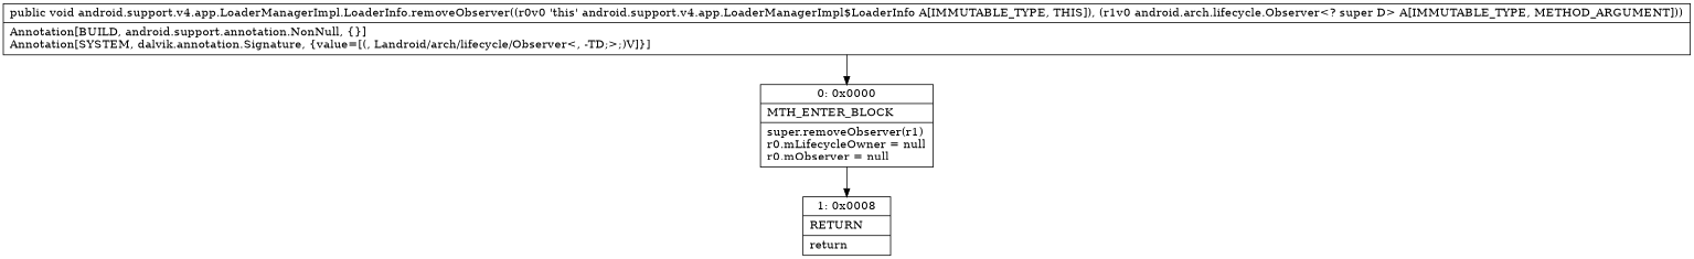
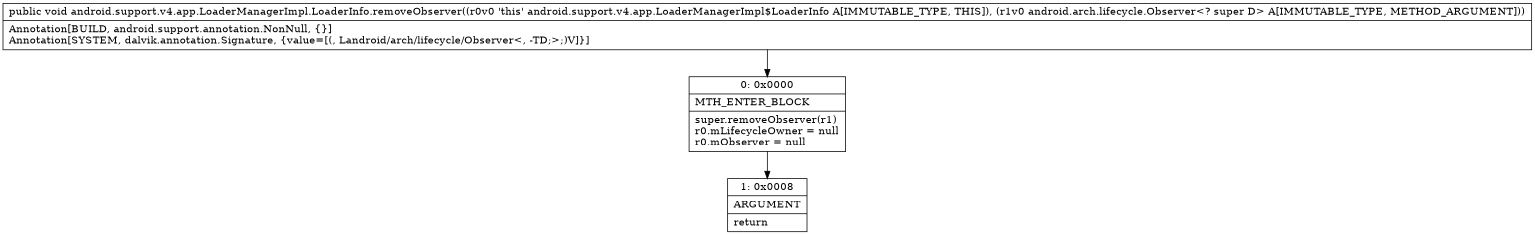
  digraph {
    node [shape=record]
    n1 [label="{0\:\ 0x0000|MTH_ENTER_BLOCK\l|super.removeObserver(r1)\lr0.mLifecycleOwner = null\lr0.mObserver = null\l}"]
-   n2 [label="{1\:\ 0x0008|RETURN\l|return\l}"]
+   n2 [label="{1\:\ 0x0008|ARGUMENT\l|return\l}"]
    n3 [label="{public void android.support.v4.app.LoaderManagerImpl.LoaderInfo.removeObserver((r0v0 'this' android.support.v4.app.LoaderManagerImpl$LoaderInfo A[IMMUTABLE_TYPE, THIS]), (r1v0 android.arch.lifecycle.Observer\<? super D\> A[IMMUTABLE_TYPE, METHOD_ARGUMENT]))  | Annotation[BUILD, android.support.annotation.NonNull, \{\}]\lAnnotation[SYSTEM, dalvik.annotation.Signature, \{value=[(, Landroid\/arch\/lifecycle\/Observer\<, \-TD;\>;)V]\}]\l}"]
    n1 -> n2
    n3 -> n1
  }
